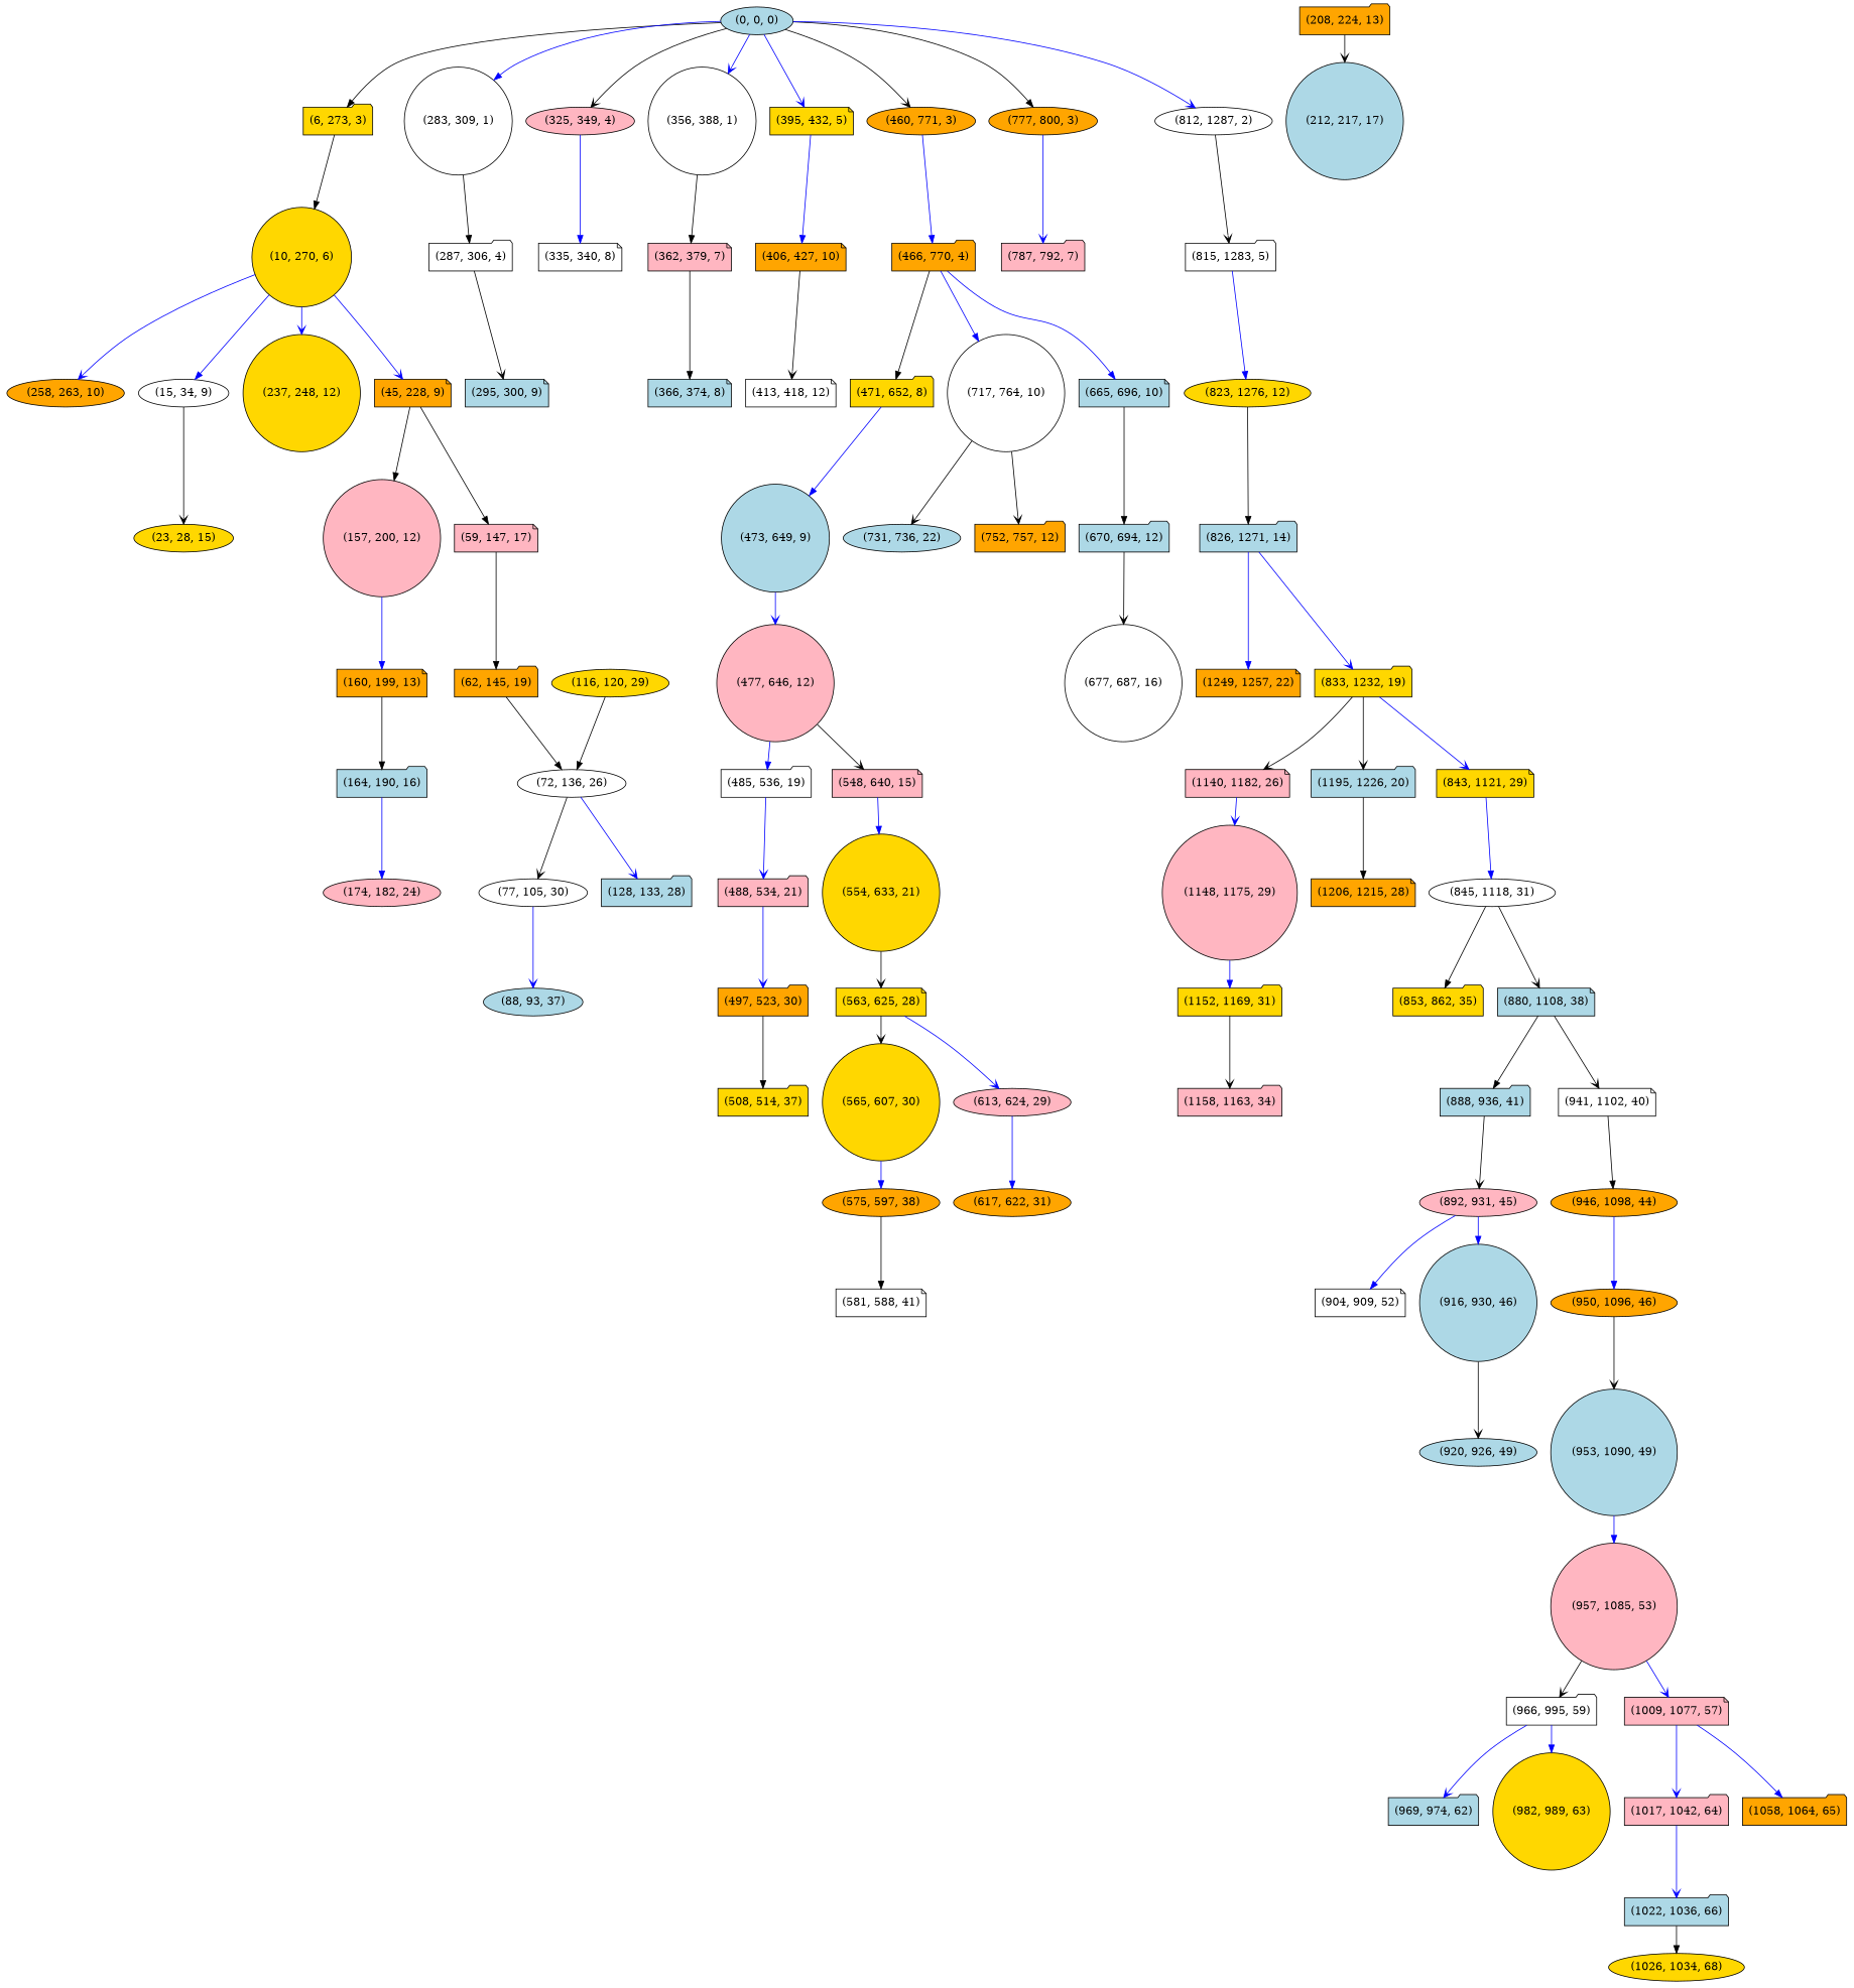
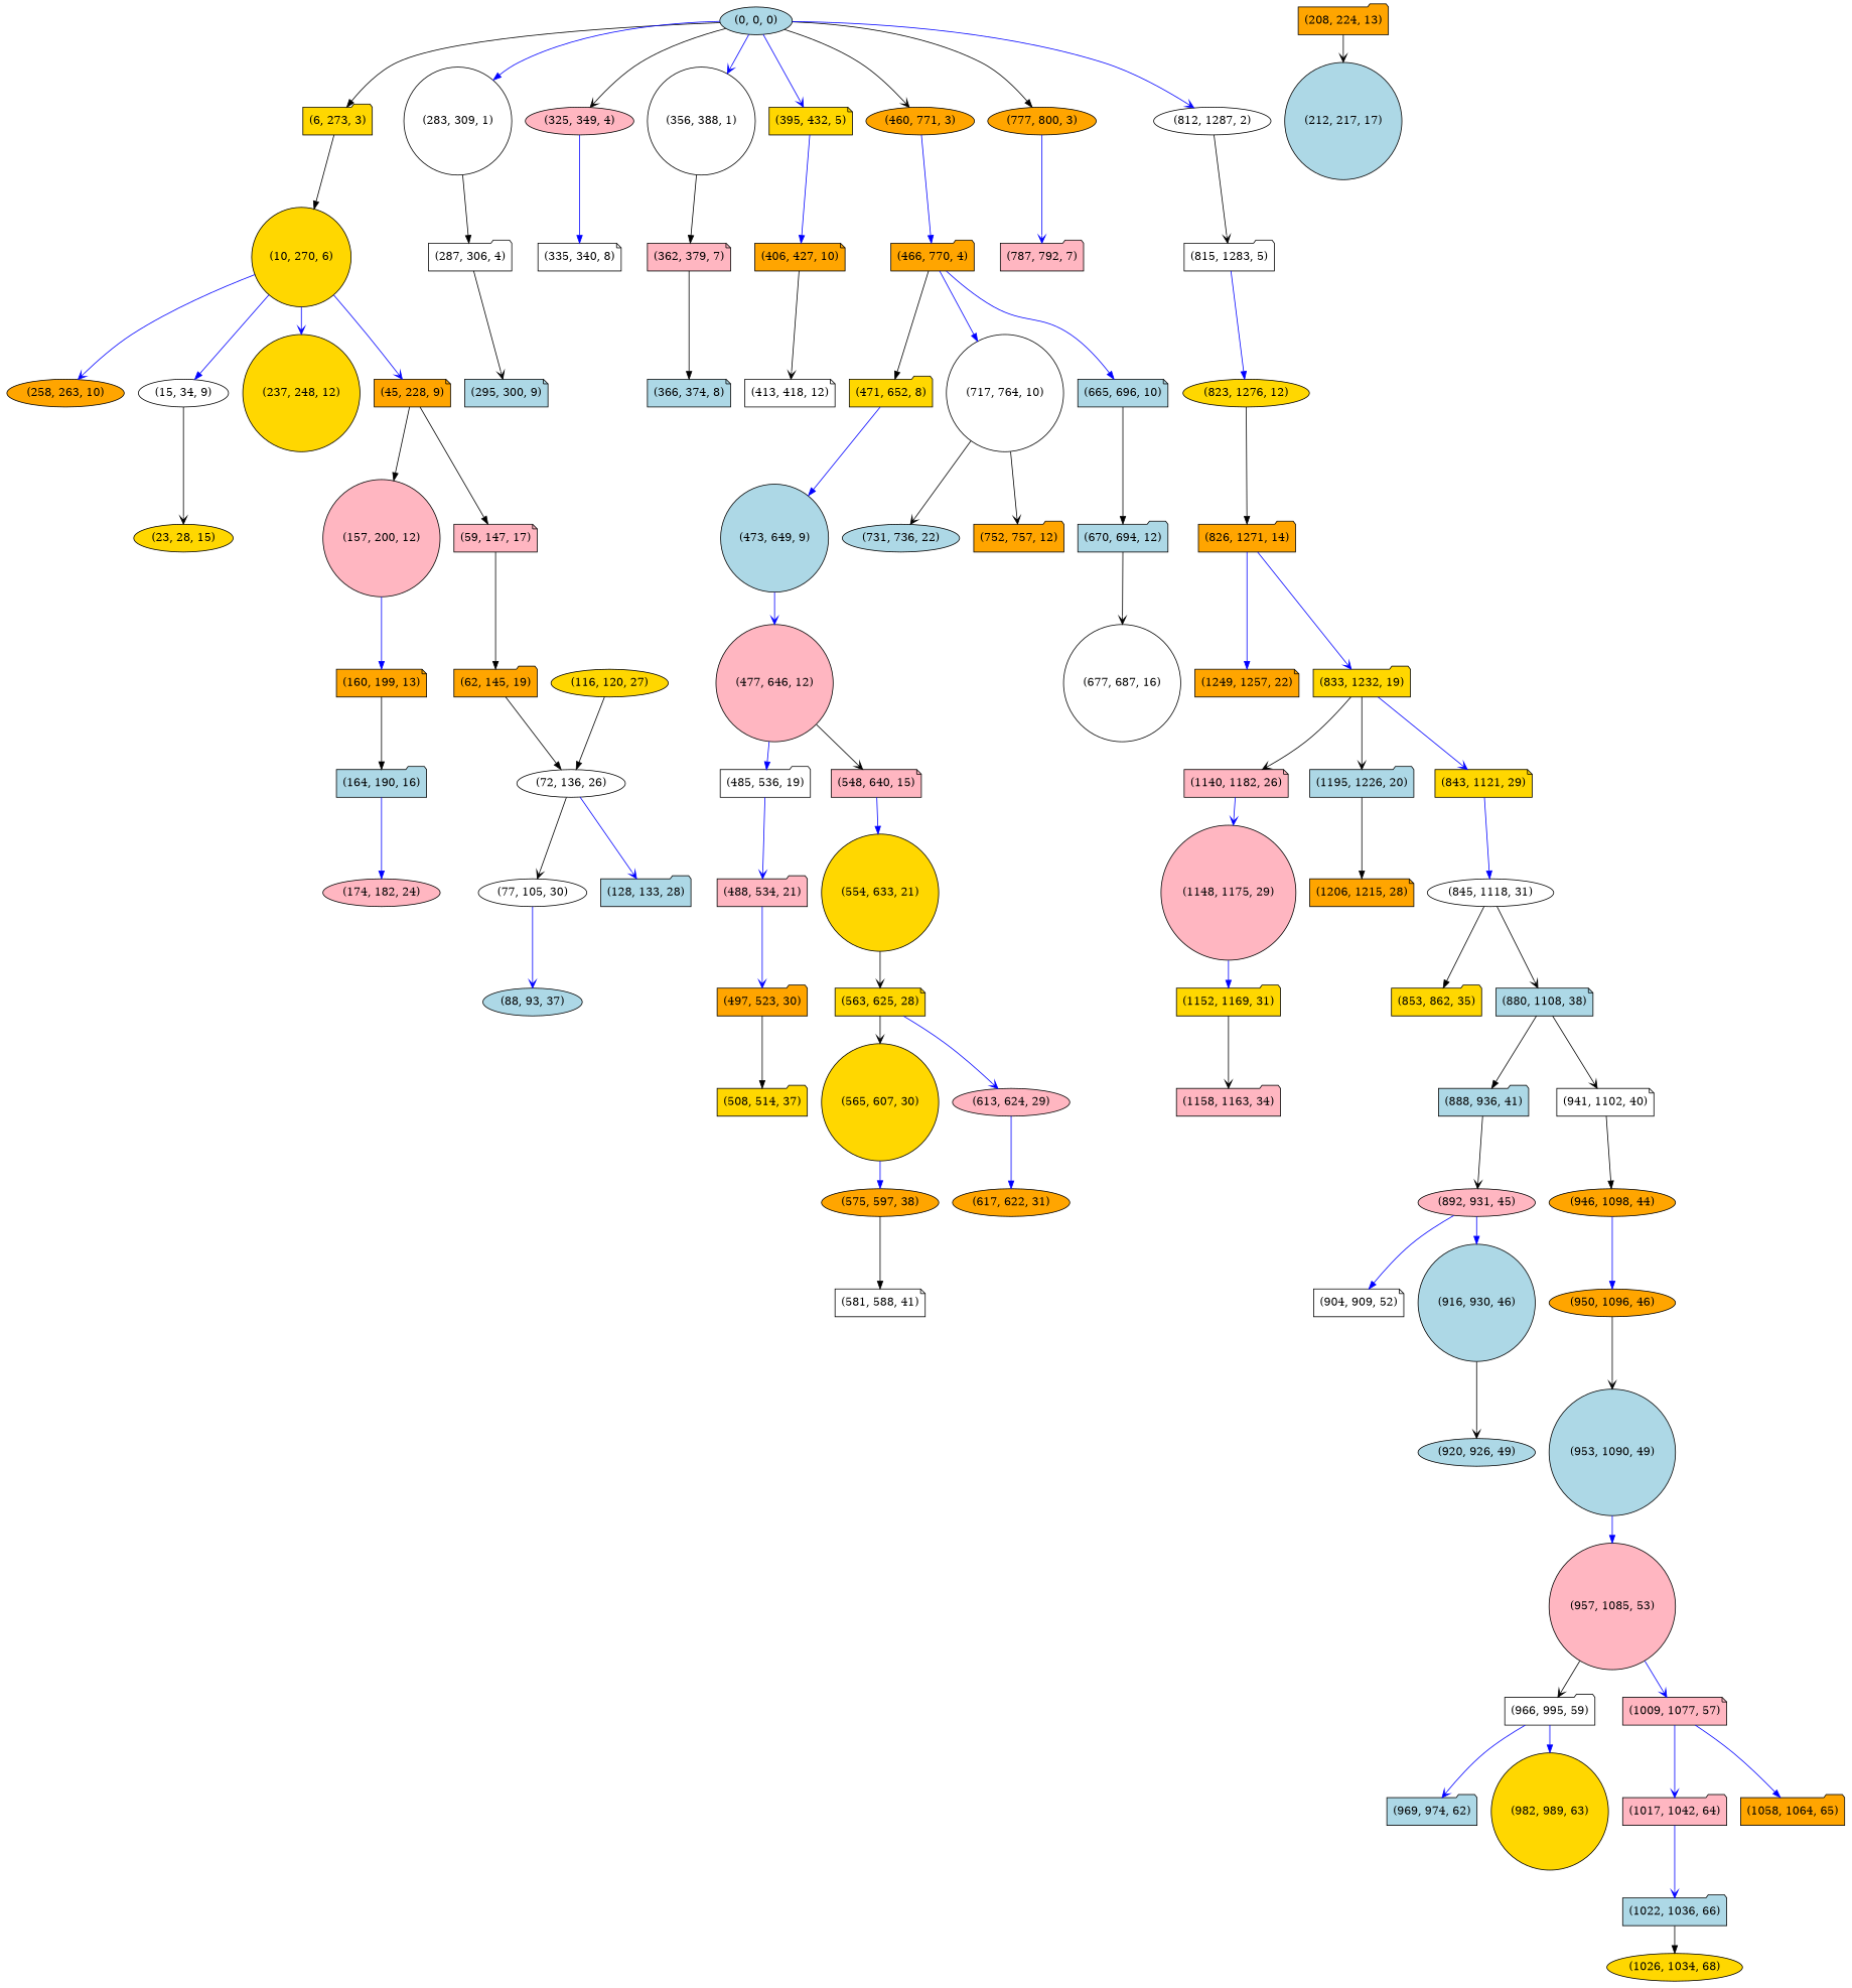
  digraph {
    node [fillcolor=lightblue shape=folder style=filled]
    edge [arrowhead=normal color=black]
    "(0, 0, 0)" [shape=ellipse]
    "(6, 273, 3)" [fillcolor=gold]
    "(283, 309, 1)" [fillcolor=white shape=circle]
    "(325, 349, 4)" [fillcolor=lightpink shape=ellipse]
    "(356, 388, 1)" [fillcolor=white shape=circle]
    "(395, 432, 5)" [fillcolor=gold shape=note]
    "(460, 771, 3)" [fillcolor=orange shape=ellipse]
    "(777, 800, 3)" [fillcolor=orange shape=ellipse]
    "(812, 1287, 2)" [fillcolor=white shape=ellipse]
    "(10, 270, 6)" [fillcolor=gold shape=circle]
    "(287, 306, 4)" [fillcolor=white]
    "(335, 340, 8)" [fillcolor=white shape=note]
    "(362, 379, 7)" [fillcolor=lightpink shape=note]
    "(406, 427, 10)" [fillcolor=orange shape=note]
    "(466, 770, 4)" [fillcolor=orange]
    "(787, 792, 7)" [fillcolor=lightpink]
    "(815, 1283, 5)" [fillcolor=white]
    "(15, 34, 9)" [fillcolor=white shape=ellipse]
    "(45, 228, 9)" [fillcolor=orange shape=note]
    "(237, 248, 12)" [fillcolor=gold shape=circle]
    "(258, 263, 10)" [fillcolor=orange shape=ellipse]
    "(23, 28, 15)" [fillcolor=gold shape=ellipse]
    "(59, 147, 17)" [fillcolor=lightpink shape=note]
    "(157, 200, 12)" [fillcolor=lightpink shape=circle]
    "(62, 145, 19)" [fillcolor=orange]
    "(160, 199, 13)" [fillcolor=orange shape=note]
    "(208, 224, 13)" [fillcolor=orange]
    "(212, 217, 17)" [shape=circle]
    "(72, 136, 26)" [fillcolor=white shape=ellipse]
    "(77, 105, 30)" [fillcolor=white shape=ellipse]
    "(128, 133, 28)"
    "(88, 93, 37)" [shape=ellipse]
-   "(116, 120, 29)" [fillcolor=gold shape=ellipse]
+   "(116, 120, 29)" [fillcolor=gold shape=ellipse label="(116, 120, 27)"]
    "(164, 190, 16)"
    "(174, 182, 24)" [fillcolor=lightpink shape=ellipse]
    "(295, 300, 9)" [shape=note]
    "(366, 374, 8)" [shape=note]
    "(413, 418, 12)" [fillcolor=white shape=note]
    "(471, 652, 8)" [fillcolor=gold]
    "(665, 696, 10)" [shape=note]
    "(717, 764, 10)" [fillcolor=white shape=circle]
    "(473, 649, 9)" [shape=circle]
    "(670, 694, 12)"
    "(731, 736, 22)" [shape=ellipse]
    "(752, 757, 12)" [fillcolor=orange]
    "(477, 646, 12)" [fillcolor=lightpink shape=circle]
    "(485, 536, 19)" [fillcolor=white]
    "(548, 640, 15)" [fillcolor=lightpink shape=note]
    "(488, 534, 21)" [fillcolor=lightpink]
    "(554, 633, 21)" [fillcolor=gold shape=circle]
    "(497, 523, 30)" [fillcolor=orange]
    "(508, 514, 37)" [fillcolor=gold]
    "(563, 625, 28)" [fillcolor=gold shape=note]
    "(565, 607, 30)" [fillcolor=gold shape=circle]
    "(613, 624, 29)" [fillcolor=lightpink shape=ellipse]
    "(575, 597, 38)" [fillcolor=orange shape=ellipse]
    "(617, 622, 31)" [fillcolor=orange shape=ellipse]
    "(581, 588, 41)" [fillcolor=white shape=note]
    "(677, 687, 16)" [fillcolor=white shape=circle]
    "(823, 1276, 12)" [fillcolor=gold shape=ellipse]
-   "(826, 1271, 14)"
+   "(826, 1271, 14)" [fillcolor=orange]
    "(833, 1232, 19)" [fillcolor=gold]
    "(1249, 1257, 22)" [fillcolor=orange shape=note]
    "(843, 1121, 29)" [fillcolor=gold shape=note]
    "(1140, 1182, 26)" [fillcolor=lightpink shape=note]
    "(1195, 1226, 20)"
    "(845, 1118, 31)" [fillcolor=white shape=ellipse]
    "(1148, 1175, 29)" [fillcolor=lightpink shape=circle]
    "(1206, 1215, 28)" [fillcolor=orange shape=note]
    "(853, 862, 35)" [fillcolor=gold]
    "(880, 1108, 38)" [shape=note]
    "(888, 936, 41)"
    "(941, 1102, 40)" [fillcolor=white shape=note]
    "(892, 931, 45)" [fillcolor=lightpink shape=ellipse]
    "(946, 1098, 44)" [fillcolor=orange shape=ellipse]
    "(904, 909, 52)" [fillcolor=white shape=note]
    "(916, 930, 46)" [shape=circle]
    "(920, 926, 49)" [shape=ellipse]
    "(950, 1096, 46)" [fillcolor=orange shape=ellipse]
    "(953, 1090, 49)" [shape=circle]
    "(957, 1085, 53)" [fillcolor=lightpink shape=circle]
    "(966, 995, 59)" [fillcolor=white]
    "(1009, 1077, 57)" [fillcolor=lightpink shape=note]
    "(969, 974, 62)"
    "(982, 989, 63)" [fillcolor=gold shape=circle]
    "(1017, 1042, 64)" [fillcolor=lightpink]
    "(1058, 1064, 65)" [fillcolor=orange]
    "(1022, 1036, 66)"
    "(1026, 1034, 68)" [fillcolor=gold shape=ellipse]
    "(1152, 1169, 31)" [fillcolor=gold]
    "(1158, 1163, 34)" [fillcolor=lightpink]
    "(0, 0, 0)" -> "(6, 273, 3)"
    "(0, 0, 0)" -> "(283, 309, 1)" [color=blue]
    "(0, 0, 0)" -> "(325, 349, 4)" [arrowhead=vee]
    "(0, 0, 0)" -> "(356, 388, 1)" [arrowhead=vee color=blue]
    "(0, 0, 0)" -> "(395, 432, 5)" [arrowhead=vee color=blue]
    "(0, 0, 0)" -> "(460, 771, 3)" [arrowhead=vee]
    "(0, 0, 0)" -> "(777, 800, 3)"
    "(0, 0, 0)" -> "(812, 1287, 2)" [arrowhead=vee color=blue]
    "(6, 273, 3)" -> "(10, 270, 6)"
    "(283, 309, 1)" -> "(287, 306, 4)"
    "(325, 349, 4)" -> "(335, 340, 8)" [color=blue]
    "(356, 388, 1)" -> "(362, 379, 7)"
    "(395, 432, 5)" -> "(406, 427, 10)" [color=blue]
    "(460, 771, 3)" -> "(466, 770, 4)" [color=blue]
    "(777, 800, 3)" -> "(787, 792, 7)" [arrowhead=vee color=blue]
    "(812, 1287, 2)" -> "(815, 1283, 5)" [arrowhead=vee]
    "(10, 270, 6)" -> "(15, 34, 9)" [color=blue]
    "(10, 270, 6)" -> "(45, 228, 9)" [arrowhead=vee color=blue]
    "(10, 270, 6)" -> "(237, 248, 12)" [arrowhead=vee color=blue]
    "(10, 270, 6)" -> "(258, 263, 10)" [arrowhead=vee color=blue]
    "(287, 306, 4)" -> "(295, 300, 9)" [arrowhead=vee]
    "(362, 379, 7)" -> "(366, 374, 8)"
    "(406, 427, 10)" -> "(413, 418, 12)" [arrowhead=vee]
    "(466, 770, 4)" -> "(471, 652, 8)"
    "(466, 770, 4)" -> "(665, 696, 10)" [color=blue]
    "(466, 770, 4)" -> "(717, 764, 10)" [color=blue]
    "(815, 1283, 5)" -> "(823, 1276, 12)" [color=blue]
    "(15, 34, 9)" -> "(23, 28, 15)" [arrowhead=vee]
    "(45, 228, 9)" -> "(59, 147, 17)"
    "(45, 228, 9)" -> "(157, 200, 12)"
    "(59, 147, 17)" -> "(62, 145, 19)"
    "(157, 200, 12)" -> "(160, 199, 13)" [color=blue]
    "(62, 145, 19)" -> "(72, 136, 26)"
    "(160, 199, 13)" -> "(164, 190, 16)"
    "(208, 224, 13)" -> "(212, 217, 17)" [arrowhead=vee]
    "(72, 136, 26)" -> "(77, 105, 30)" [arrowhead=vee]
    "(72, 136, 26)" -> "(128, 133, 28)" [arrowhead=vee color=blue]
    "(77, 105, 30)" -> "(88, 93, 37)" [arrowhead=vee color=blue]
    "(116, 120, 29)" -> "(72, 136, 26)"
    "(164, 190, 16)" -> "(174, 182, 24)" [color=blue]
    "(471, 652, 8)" -> "(473, 649, 9)" [color=blue]
    "(665, 696, 10)" -> "(670, 694, 12)"
    "(717, 764, 10)" -> "(731, 736, 22)" [arrowhead=vee]
    "(717, 764, 10)" -> "(752, 757, 12)" [arrowhead=vee]
    "(473, 649, 9)" -> "(477, 646, 12)" [arrowhead=vee color=blue]
    "(670, 694, 12)" -> "(677, 687, 16)" [arrowhead=vee]
    "(477, 646, 12)" -> "(485, 536, 19)" [color=blue]
    "(477, 646, 12)" -> "(548, 640, 15)" [arrowhead=vee]
    "(485, 536, 19)" -> "(488, 534, 21)" [arrowhead=vee color=blue]
    "(548, 640, 15)" -> "(554, 633, 21)" [color=blue]
    "(488, 534, 21)" -> "(497, 523, 30)" [arrowhead=vee color=blue]
    "(554, 633, 21)" -> "(563, 625, 28)" [arrowhead=vee]
    "(497, 523, 30)" -> "(508, 514, 37)"
    "(563, 625, 28)" -> "(565, 607, 30)" [arrowhead=vee]
    "(563, 625, 28)" -> "(613, 624, 29)" [arrowhead=vee color=blue]
    "(565, 607, 30)" -> "(575, 597, 38)" [color=blue]
    "(613, 624, 29)" -> "(617, 622, 31)" [color=blue]
    "(575, 597, 38)" -> "(581, 588, 41)"
    "(823, 1276, 12)" -> "(826, 1271, 14)"
    "(826, 1271, 14)" -> "(833, 1232, 19)" [arrowhead=vee color=blue]
    "(826, 1271, 14)" -> "(1249, 1257, 22)" [color=blue]
    "(833, 1232, 19)" -> "(843, 1121, 29)" [arrowhead=vee color=blue]
    "(833, 1232, 19)" -> "(1140, 1182, 26)" [arrowhead=vee]
    "(833, 1232, 19)" -> "(1195, 1226, 20)" [arrowhead=vee]
    "(843, 1121, 29)" -> "(845, 1118, 31)" [color=blue]
    "(1140, 1182, 26)" -> "(1148, 1175, 29)" [arrowhead=vee color=blue]
    "(1195, 1226, 20)" -> "(1206, 1215, 28)"
    "(845, 1118, 31)" -> "(853, 862, 35)"
    "(845, 1118, 31)" -> "(880, 1108, 38)" [arrowhead=vee]
    "(1148, 1175, 29)" -> "(1152, 1169, 31)" [color=blue]
    "(880, 1108, 38)" -> "(888, 936, 41)"
    "(880, 1108, 38)" -> "(941, 1102, 40)" [arrowhead=vee]
    "(888, 936, 41)" -> "(892, 931, 45)" [arrowhead=vee]
    "(941, 1102, 40)" -> "(946, 1098, 44)"
    "(892, 931, 45)" -> "(904, 909, 52)" [color=blue]
    "(892, 931, 45)" -> "(916, 930, 46)" [color=blue]
    "(946, 1098, 44)" -> "(950, 1096, 46)" [color=blue]
    "(916, 930, 46)" -> "(920, 926, 49)" [arrowhead=vee]
    "(950, 1096, 46)" -> "(953, 1090, 49)" [arrowhead=vee]
    "(953, 1090, 49)" -> "(957, 1085, 53)" [color=blue]
    "(957, 1085, 53)" -> "(966, 995, 59)" [arrowhead=vee]
    "(957, 1085, 53)" -> "(1009, 1077, 57)" [arrowhead=vee color=blue]
    "(966, 995, 59)" -> "(969, 974, 62)" [arrowhead=vee color=blue]
    "(966, 995, 59)" -> "(982, 989, 63)" [color=blue]
    "(1009, 1077, 57)" -> "(1017, 1042, 64)" [arrowhead=vee color=blue]
    "(1009, 1077, 57)" -> "(1058, 1064, 65)" [color=blue]
    "(1017, 1042, 64)" -> "(1022, 1036, 66)" [arrowhead=vee color=blue]
    "(1022, 1036, 66)" -> "(1026, 1034, 68)"
    "(1152, 1169, 31)" -> "(1158, 1163, 34)" [arrowhead=vee]
  }
